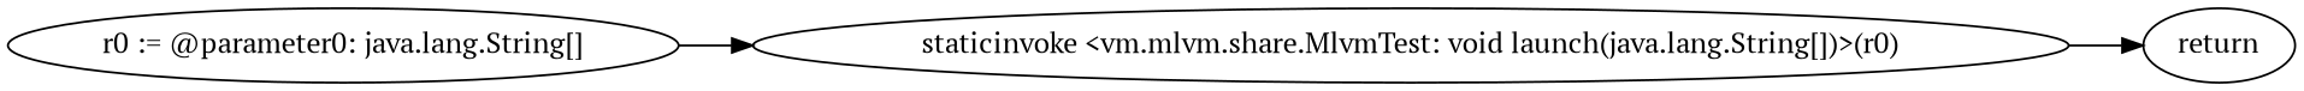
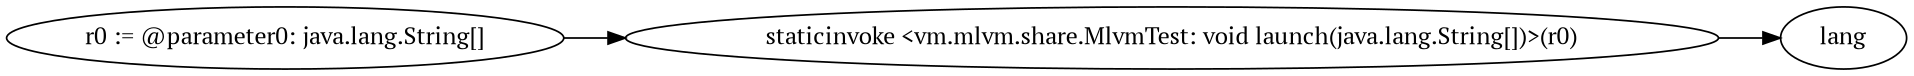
  digraph {
    rankdir=LR
    fontname="PT Serif"
    node [fontname="PT Serif"]
    edge [fontname="PT Serif"]
    "r0 := @parameter0: java.lang.String[]"
    "staticinvoke <vm.mlvm.share.MlvmTest: void launch(java.lang.String[])>(r0)"
-   return
+   return [label=lang]
    "r0 := @parameter0: java.lang.String[]" -> "staticinvoke <vm.mlvm.share.MlvmTest: void launch(java.lang.String[])>(r0)"
    "staticinvoke <vm.mlvm.share.MlvmTest: void launch(java.lang.String[])>(r0)" -> return
  }
